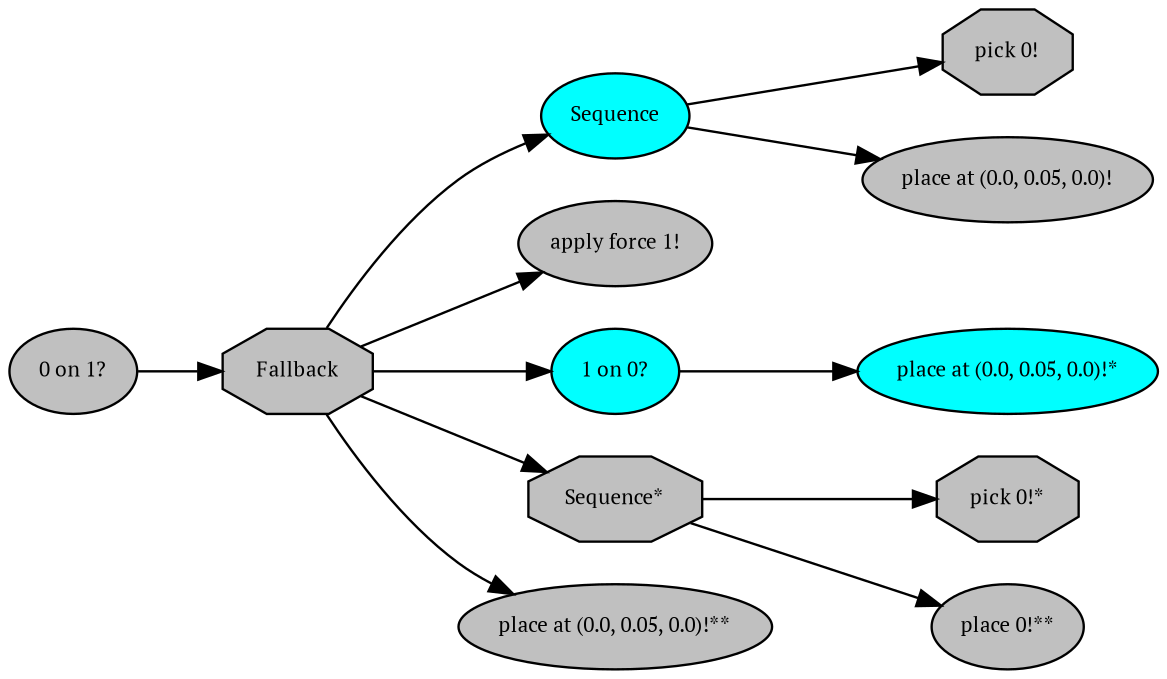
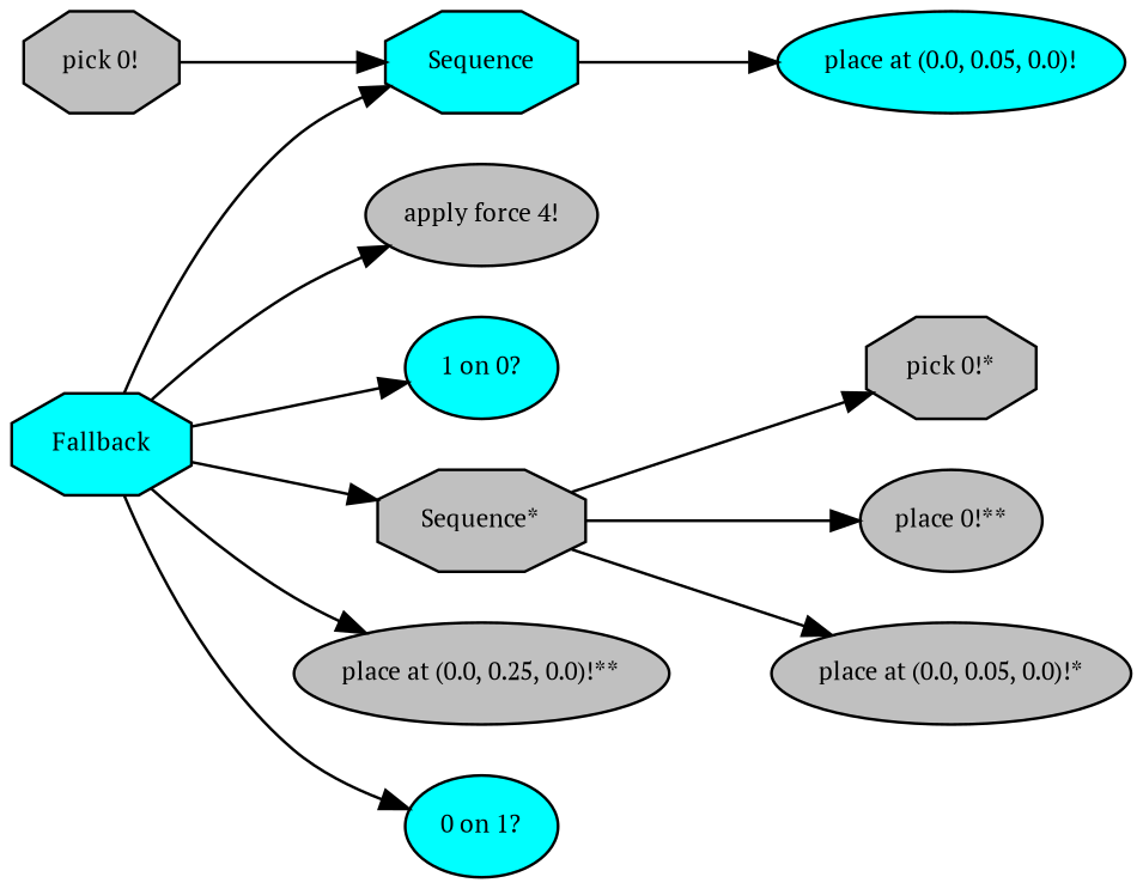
  digraph {
    fontname="PT Serif"
    ordering=out
    rankdir=LR
    node [fillcolor=gray fontcolor=black fontname="PT Serif" fontsize=9 shape=ellipse style=filled]
    edge [fontname="PT Serif"]
-   n1 [label=Fallback shape=octagon]
-   n2 [fillcolor=cyan label=Sequence]
-   n3 [label="apply force 1!"]
+   n1 [fillcolor=cyan label=Fallback shape=octagon]
+   n2 [fillcolor=cyan label=Sequence shape=octagon]
+   n3 [label="apply force 4!"]
    n4 [fillcolor=cyan label="1 on 0?"]
    n5 [label="Sequence*" shape=octagon]
-   n6 [label="place at (0.0, 0.05, 0.0)!**"]
-   n7 [label="0 on 1?"]
+   n6 [label="place at (0.0, 0.25, 0.0)!**"]
+   n7 [fillcolor=cyan label="0 on 1?"]
    n8 [label="pick 0!" shape=octagon]
-   n9 [label="place at (0.0, 0.05, 0.0)!"]
+   n9 [fillcolor=cyan label="place at (0.0, 0.05, 0.0)!"]
    n10 [label="pick 0!*" shape=octagon]
    n11 [label="place 0!**"]
-   n12 [fillcolor=cyan label="place at (0.0, 0.05, 0.0)!*"]
+   n12 [label="place at (0.0, 0.05, 0.0)!*"]
    n1 -> n2
    n1 -> n3
    n1 -> n4
    n1 -> n5
    n1 -> n6
-   n7 -> n1
-   n2 -> n8
+   n1 -> n7
+   n8 -> n2
    n2 -> n9
    n5 -> n10
    n5 -> n11
-   n4 -> n12
+   n5 -> n12
  }
